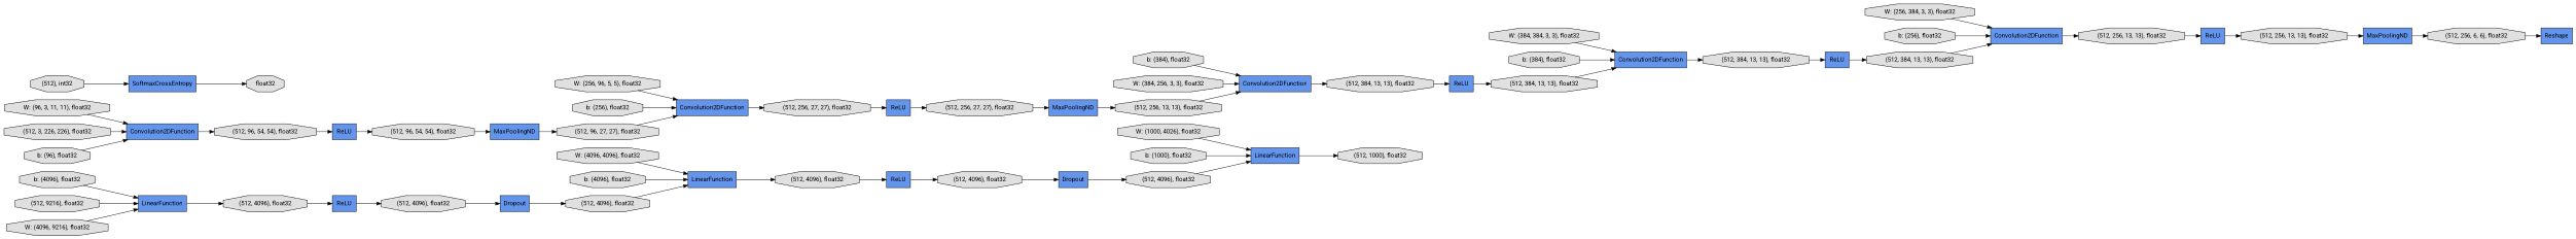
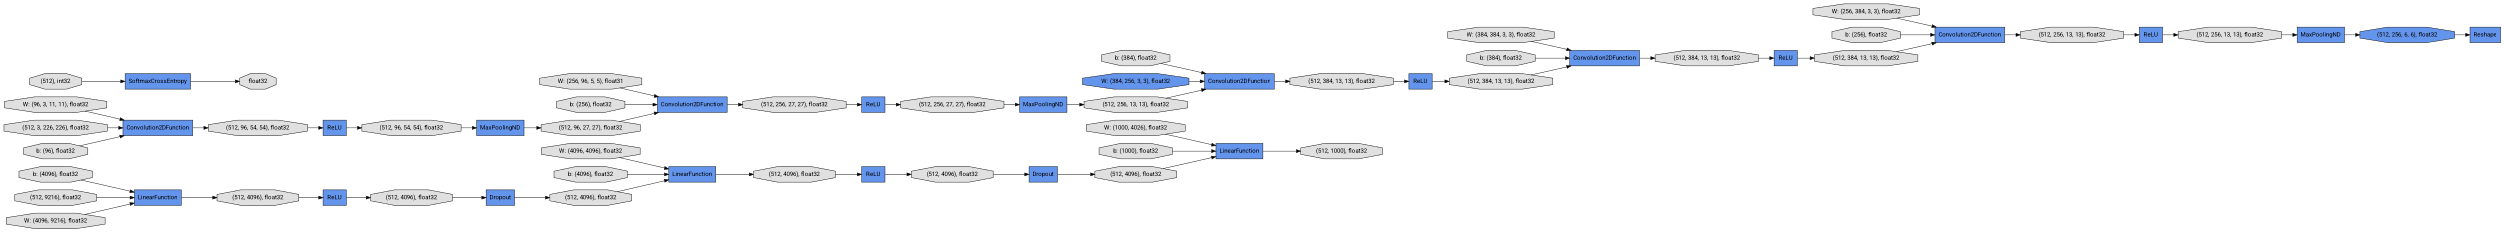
  digraph {
    fontname=Roboto
    rankdir=LR
    node [fillcolor="#E0E0E0" fontname=Roboto shape=octagon style=filled]
    edge [fontname=Roboto]
    n1 [label="(512, 4096), float32"]
    n2 [fillcolor="#6495ED" label=ReLU shape=record]
    n3 [label="(512, 4096), float32"]
    n4 [label="(512, 96, 54, 54), float32"]
    n5 [fillcolor="#6495ED" label=MaxPoolingND shape=record]
    n6 [label="(512, 96, 27, 27), float32"]
    n7 [label="b: (4096), float32"]
    n8 [fillcolor="#6495ED" label=LinearFunction shape=record]
    n9 [label="(512, 9216), float32"]
    n10 [label="b: (384), float32"]
    n11 [fillcolor="#6495ED" label=Convolution2DFunction shape=record]
    n12 [label="(512, 384, 13, 13), float32"]
    n13 [label="W: (96, 3, 11, 11), float32"]
    n14 [fillcolor="#6495ED" label=Convolution2DFunction shape=record]
    n15 [label="(512, 96, 54, 54), float32"]
    n16 [label="(512, 384, 13, 13), float32"]
    n17 [fillcolor="#6495ED" label=Convolution2DFunction shape=record]
    n18 [label="(512, 256, 13, 13), float32"]
    n19 [fillcolor="#6495ED" label=ReLU shape=record]
    n20 [fillcolor="#6495ED" label=ReLU shape=record]
    n21 [label="(512, 384, 13, 13), float32"]
    n22 [fillcolor="#6495ED" label=ReLU shape=record]
    n23 [label="(512, 256, 27, 27), float32"]
    n24 [fillcolor="#6495ED" label=MaxPoolingND shape=record]
    n25 [fillcolor="#6495ED" label=Dropout shape=record]
    n26 [label="(512, 4096), float32"]
    n27 [fillcolor="#6495ED" label=LinearFunction shape=record]
    n28 [fillcolor="#6495ED" label=LinearFunction shape=record]
    n29 [label="(512, 4096), float32"]
    n30 [fillcolor="#6495ED" label=ReLU shape=record]
    n31 [label="W: (4096, 4096), float32"]
    n32 [fillcolor="#6495ED" label=Convolution2DFunction shape=record]
    n33 [label="(512, 384, 13, 13), float32"]
    n34 [label="W: (384, 384, 3, 3), float32"]
    n35 [label="(512, 256, 13, 13), float32"]
    n36 [label="(512, 3, 226, 226), float32"]
    n37 [label="(512, 4096), float32"]
    n38 [label="b: (4096), float32"]
    n39 [fillcolor="#6495ED" label=Reshape shape=record]
    n40 [label="b: (384), float32"]
    n41 [label="(512, 4096), float32"]
    n42 [fillcolor="#6495ED" label=MaxPoolingND shape=record]
-   n43 [label="(512, 256, 6, 6), float32"]
+   n43 [fillcolor="#6495ED" label="(512, 256, 6, 6), float32"]
    n44 [fillcolor="#6495ED" label=ReLU shape=record]
    n45 [label="(512, 256, 13, 13), float32"]
    n46 [label="(512, 1000), float32"]
    n47 [fillcolor="#6495ED" label=Convolution2DFunction shape=record]
    n48 [label="(512, 256, 27, 27), float32"]
    n49 [fillcolor="#6495ED" label=SoftmaxCrossEntropy shape=record]
    n50 [label=float32]
    n51 [label="W: (1000, 4026), float32"]
    n52 [label="W: (256, 384, 3, 3), float32"]
-   n53 [label="W: (256, 96, 5, 5), float32"]
+   n53 [label="W: (256, 96, 5, 5), float31"]
    n54 [fillcolor="#6495ED" label=Dropout shape=record]
    n55 [label="b: (256), float32"]
    n56 [fillcolor="#6495ED" label=ReLU shape=record]
    n57 [label="b: (1000), float32"]
    n58 [label="b: (256), float32"]
    n59 [label="b: (96), float32"]
    n60 [label="(512), int32"]
    n61 [label="W: (4096, 9216), float32"]
-   n62 [label="W: (384, 256, 3, 3), float32"]
+   n62 [fillcolor="#6495ED" label="W: (384, 256, 3, 3), float32"]
    n1 -> n2
    n2 -> n3
    n3 -> n54
    n4 -> n5
    n5 -> n6
    n6 -> n47
    n7 -> n8
    n8 -> n1
    n9 -> n8
    n10 -> n11
    n11 -> n12
    n12 -> n20
    n13 -> n14
    n14 -> n15
    n15 -> n56
    n16 -> n17
    n17 -> n18
    n18 -> n44
    n19 -> n16
    n20 -> n21
    n21 -> n32
    n22 -> n23
    n23 -> n24
    n24 -> n35
    n25 -> n26
    n26 -> n27
    n27 -> n46
    n28 -> n29
    n29 -> n30
    n30 -> n41
    n31 -> n28
    n32 -> n33
    n33 -> n19
    n34 -> n32
    n35 -> n11
    n36 -> n14
    n37 -> n28
    n38 -> n28
    n40 -> n32
    n41 -> n25
    n42 -> n43
    n43 -> n39
    n44 -> n45
    n45 -> n42
    n47 -> n48
    n48 -> n22
    n49 -> n50
    n51 -> n27
    n52 -> n17
    n53 -> n47
    n54 -> n37
    n55 -> n17
    n56 -> n4
    n57 -> n27
    n58 -> n47
    n59 -> n14
    n60 -> n49
    n61 -> n8
    n62 -> n11
  }
